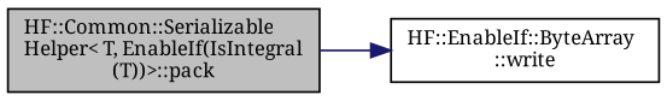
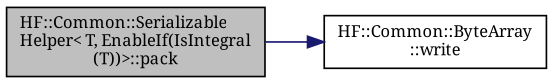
  digraph {
    rankdir=LR
    fontname="Noto Serif"
    node [color=black fontname="Noto Serif" fontsize=10 shape=record style=filled]
    n1 [fillcolor=grey75 fontcolor=black height=0.2 label="HF::Common::Serializable\lHelper\< T, EnableIf(IsIntegral\l(T))\>::pack" width=0.4]
-   n2 [fillcolor=white height=0.2 label="HF::EnableIf::ByteArray\l::write" width=0.4]
+   n2 [fillcolor=white height=0.2 label="HF::Common::ByteArray\l::write" width=0.4]
    n1 -> n2 [color=midnightblue fontname="Noto Serif" fontsize=10 labelfontname=Helvetica labelfontsize=10 style=solid]
  }
